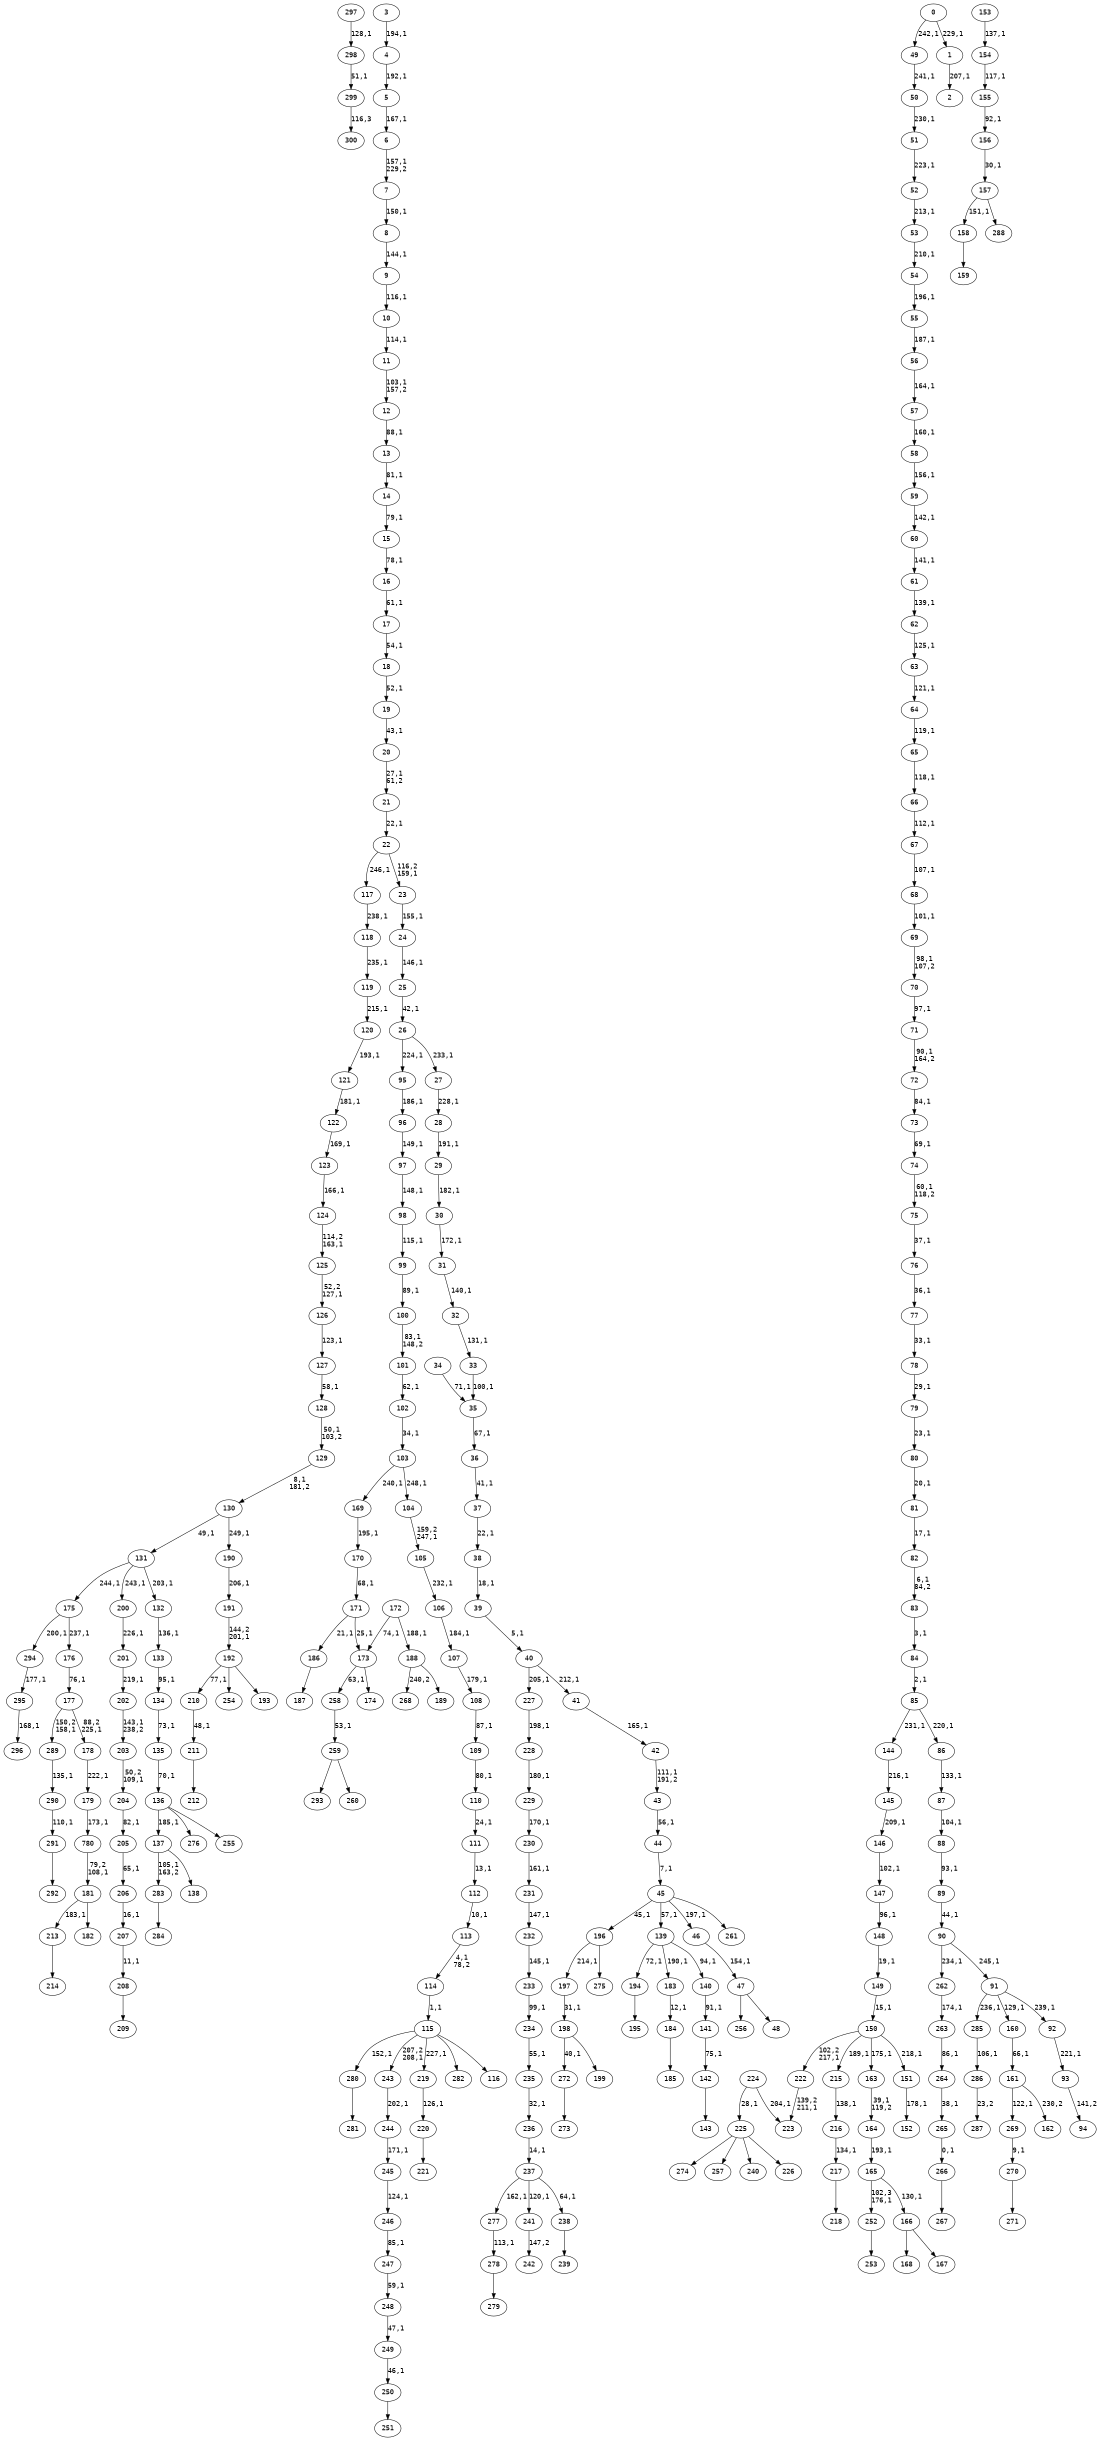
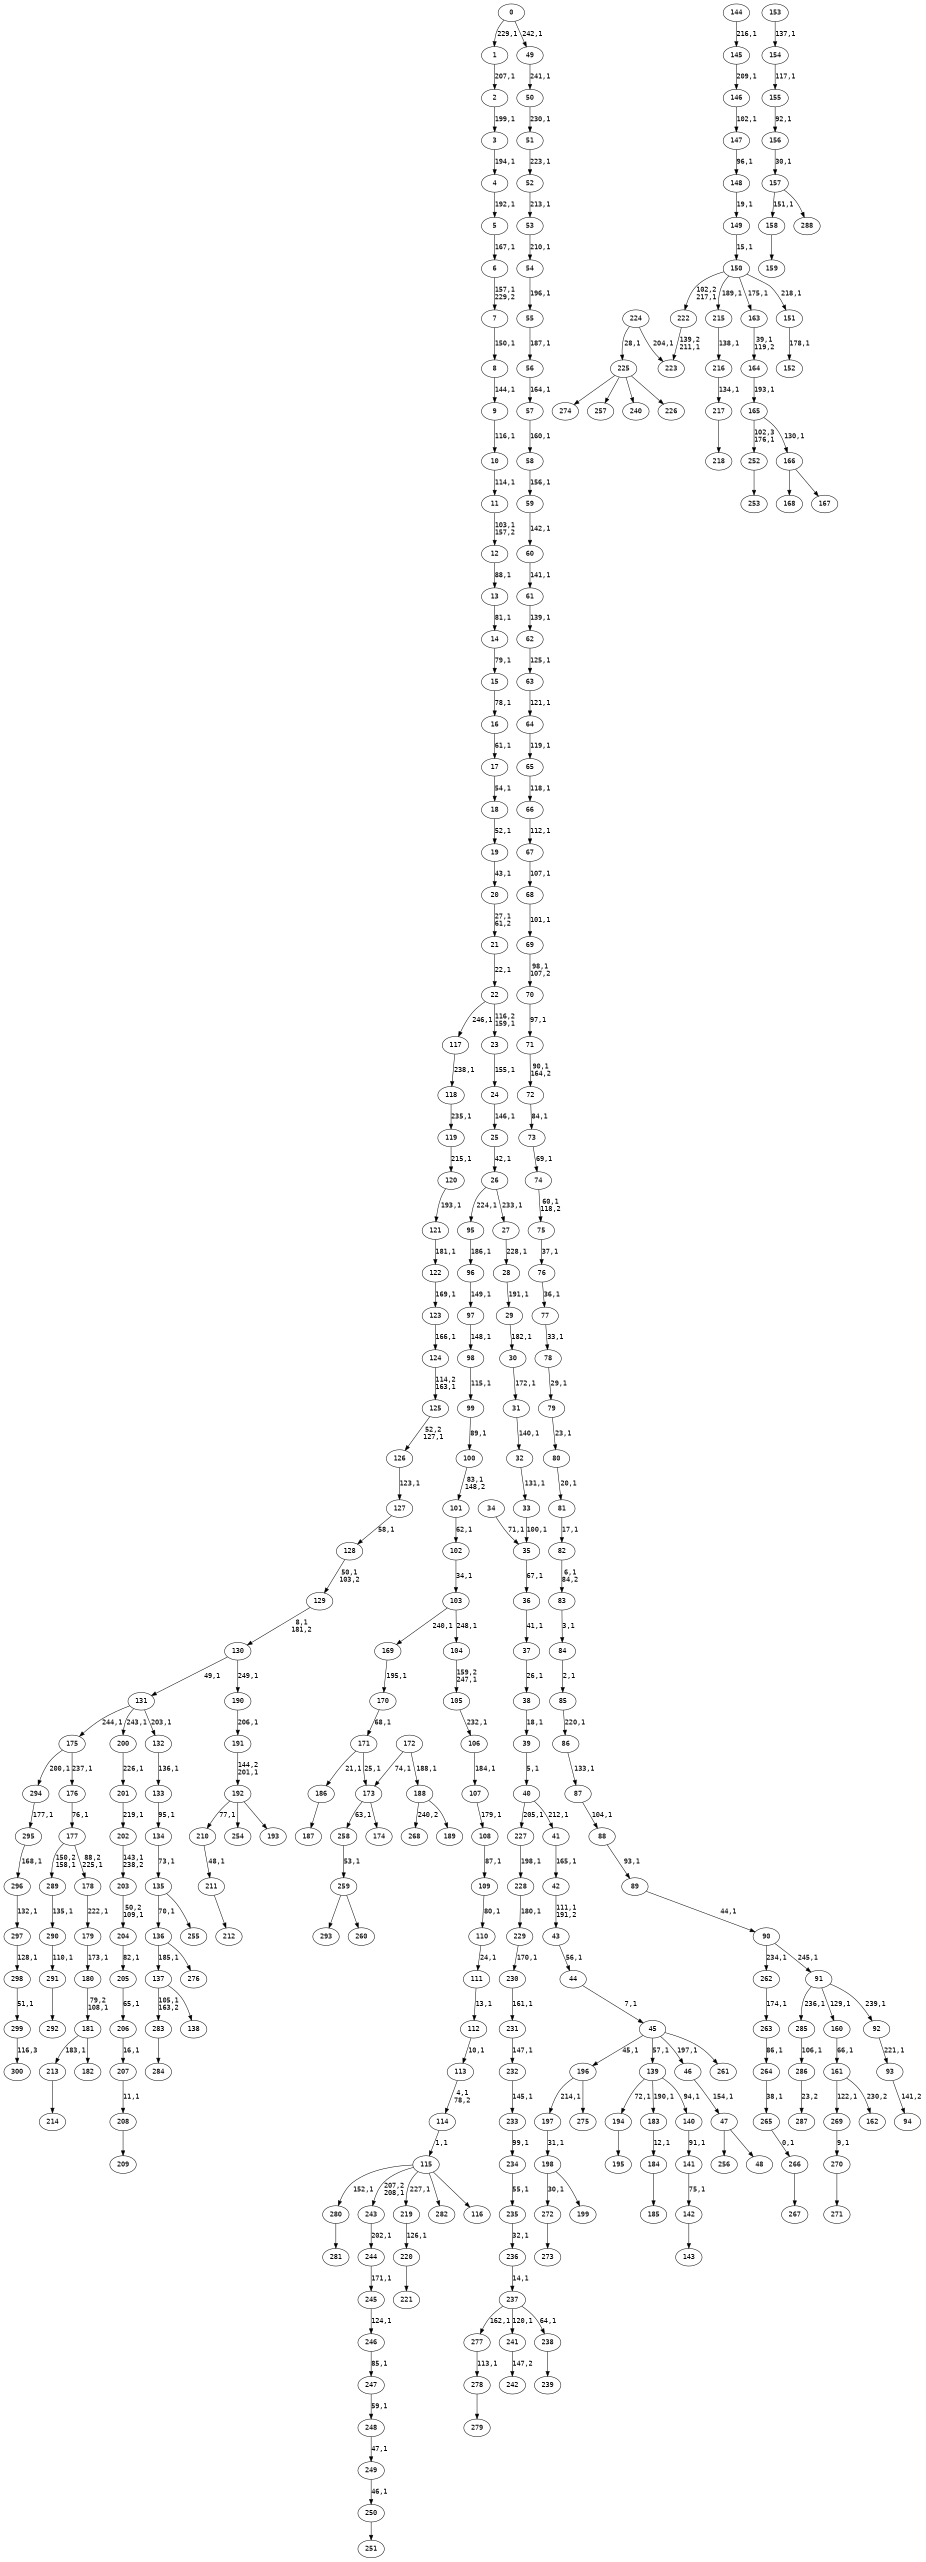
  digraph {
    fontname="DejaVu Sans Mono"
    node [fontname="DejaVu Sans Mono"]
    edge [fontname="DejaVu Sans Mono"]
    299
    300
    298
    297
    296
    295
    294
    291
    292
    290
    289
    286
    287
    285
    283
    284
    280
    281
    278
    279
    277
    272
    273
    270
    271
    269
    266
    267
    265
    264
    263
    262
    259
    293
    260
    258
    252
    253
    250
    251
    249
    248
    247
    246
    245
    244
    243
    241
    242
    238
    239
    237
    236
    235
    234
    233
    232
    231
    230
    229
    228
    227
    225
    274
    257
    240
    226
    224
    223
    222
    220
    221
    219
    217
    218
    216
    215
    213
    214
    211
    212
    210
    208
    209
    207
    206
    205
    204
    203
    202
    201
    200
    198
    199
    197
    196
    275
    194
    195
    192
    254
    193
    191
    190
    188
    268
    189
    186
    187
    184
    185
    183
    181
    182
-   180 [label=780]
+   180
    179
    178
    177
    176
    175
    173
    174
    172
    171
    170
    169
    166
    168
    167
    165
    164
    163
    161
    162
    160
    158
    159
    157
    288
    156
    155
    154
    153
    151
    152
    150
    149
    148
    147
    146
    145
    144
    142
    143
    141
    140
    139
    137
    138
    136
    276
    255
    135
    134
    133
    132
    131
    130
    129
    128
    127
    126
    125
    124
    123
    122
    121
    120
    119
    118
    117
    115
    282
    116
    114
    113
    112
    111
    110
    109
    108
    107
    106
    105
    104
    103
    102
    101
    100
    99
    98
    97
    96
    95
    93
    94
    92
    91
    90
    89
    88
    87
    86
    85
    84
    83
    82
    81
    80
    79
    78
    77
    76
    75
    74
    73
    72
    71
    70
    69
    68
    67
    66
    65
    64
    63
    62
    61
    60
    59
    58
    57
    56
    55
    54
    53
    52
    51
    50
    49
    47
    256
    48
    46
    45
    261
    44
    43
    42
    41
    40
    39
    38
    37
    36
    35
    34
    33
    32
    31
    30
    29
    28
    27
    26
    25
    24
    23
    22
    21
    20
    19
    18
    17
    16
    15
    14
    13
    12
    11
    10
    9
    8
    7
    6
    5
    4
    3
    2
    1
    0
    299 -> 300 [label="116,3"]
    298 -> 299 [label="51,1"]
    297 -> 298 [label="128,1"]
+   296 -> 297 [label="132,1"]
    295 -> 296 [label="168,1"]
    294 -> 295 [label="177,1"]
    291 -> 292
    290 -> 291 [label="110,1"]
    289 -> 290 [label="135,1"]
    286 -> 287 [label="23,2"]
    285 -> 286 [label="106,1"]
    283 -> 284
    280 -> 281
    278 -> 279
    277 -> 278 [label="113,1"]
    272 -> 273
    270 -> 271
    269 -> 270 [label="9,1"]
    266 -> 267
    265 -> 266 [label="0,1"]
    264 -> 265 [label="38,1"]
    263 -> 264 [label="86,1"]
    262 -> 263 [label="174,1"]
    259 -> 293
    259 -> 260
    258 -> 259 [label="53,1"]
    252 -> 253
    250 -> 251
    249 -> 250 [label="46,1"]
    248 -> 249 [label="47,1"]
    247 -> 248 [label="59,1"]
    246 -> 247 [label="85,1"]
    245 -> 246 [label="124,1"]
    244 -> 245 [label="171,1"]
    243 -> 244 [label="202,1"]
    241 -> 242 [label="147,2"]
    238 -> 239
    237 -> 277 [label="162,1"]
    237 -> 241 [label="120,1"]
    237 -> 238 [label="64,1"]
    236 -> 237 [label="14,1"]
    235 -> 236 [label="32,1"]
    234 -> 235 [label="55,1"]
    233 -> 234 [label="99,1"]
    232 -> 233 [label="145,1"]
    231 -> 232 [label="147,1"]
    230 -> 231 [label="161,1"]
    229 -> 230 [label="170,1"]
    228 -> 229 [label="180,1"]
    227 -> 228 [label="198,1"]
    225 -> 274
    225 -> 257
    225 -> 240
    225 -> 226
    224 -> 225 [label="28,1"]
    224 -> 223 [label="204,1"]
    222 -> 223 [label="139,2\n211,1"]
    220 -> 221
    219 -> 220 [label="126,1"]
    217 -> 218
    216 -> 217 [label="134,1"]
    215 -> 216 [label="138,1"]
    213 -> 214
    211 -> 212
    210 -> 211 [label="48,1"]
    208 -> 209
    207 -> 208 [label="11,1"]
    206 -> 207 [label="16,1"]
    205 -> 206 [label="65,1"]
    204 -> 205 [label="82,1"]
    203 -> 204 [label="50,2\n109,1"]
    202 -> 203 [label="143,1\n238,2"]
    201 -> 202 [label="219,1"]
    200 -> 201 [label="226,1"]
-   198 -> 272 [label="40,1"]
+   198 -> 272 [label="30,1"]
    198 -> 199
    197 -> 198 [label="31,1"]
    196 -> 197 [label="214,1"]
    196 -> 275
    194 -> 195
    192 -> 210 [label="77,1"]
    192 -> 254
    192 -> 193
    191 -> 192 [label="144,2\n201,1"]
    190 -> 191 [label="206,1"]
    188 -> 268 [label="240,2"]
    188 -> 189
    186 -> 187
    184 -> 185
    183 -> 184 [label="12,1"]
    181 -> 213 [label="183,1"]
    181 -> 182
    180 -> 181 [label="79,2\n108,1"]
    179 -> 180 [label="173,1"]
    178 -> 179 [label="222,1"]
    177 -> 289 [label="150,2\n158,1"]
    177 -> 178 [label="88,2\n225,1"]
    176 -> 177 [label="76,1"]
    175 -> 294 [label="200,1"]
    175 -> 176 [label="237,1"]
    173 -> 258 [label="63,1"]
    173 -> 174
    172 -> 188 [label="188,1"]
    172 -> 173 [label="74,1"]
    171 -> 186 [label="21,1"]
    171 -> 173 [label="25,1"]
    170 -> 171 [label="68,1"]
    169 -> 170 [label="195,1"]
    166 -> 168
    166 -> 167
    165 -> 252 [label="102,3\n176,1"]
    165 -> 166 [label="130,1"]
    164 -> 165 [label="193,1"]
    163 -> 164 [label="39,1\n119,2"]
    161 -> 269 [label="122,1"]
    161 -> 162 [label="230,2"]
    160 -> 161 [label="66,1"]
    158 -> 159
    157 -> 158 [label="151,1"]
    157 -> 288
    156 -> 157 [label="30,1"]
    155 -> 156 [label="92,1"]
    154 -> 155 [label="117,1"]
    153 -> 154 [label="137,1"]
    151 -> 152 [label="178,1"]
    150 -> 222 [label="102,2\n217,1"]
    150 -> 215 [label="189,1"]
    150 -> 163 [label="175,1"]
    150 -> 151 [label="218,1"]
    149 -> 150 [label="15,1"]
    148 -> 149 [label="19,1"]
    147 -> 148 [label="96,1"]
    146 -> 147 [label="102,1"]
    145 -> 146 [label="209,1"]
    144 -> 145 [label="216,1"]
    142 -> 143
    141 -> 142 [label="75,1"]
    140 -> 141 [label="91,1"]
    139 -> 194 [label="72,1"]
    139 -> 183 [label="190,1"]
    139 -> 140 [label="94,1"]
    137 -> 283 [label="105,1\n163,2"]
    137 -> 138
    136 -> 137 [label="185,1"]
    136 -> 276
-   136 -> 255
+   135 -> 255
    135 -> 136 [label="70,1"]
    134 -> 135 [label="73,1"]
    133 -> 134 [label="95,1"]
    132 -> 133 [label="136,1"]
    131 -> 200 [label="243,1"]
    131 -> 175 [label="244,1"]
    131 -> 132 [label="203,1"]
    130 -> 190 [label="249,1"]
    130 -> 131 [label="49,1"]
    129 -> 130 [label="8,1\n181,2"]
    128 -> 129 [label="50,1\n103,2"]
    127 -> 128 [label="58,1"]
    126 -> 127 [label="123,1"]
    125 -> 126 [label="52,2\n127,1"]
    124 -> 125 [label="114,2\n163,1"]
    123 -> 124 [label="166,1"]
    122 -> 123 [label="169,1"]
    121 -> 122 [label="181,1"]
    120 -> 121 [label="193,1"]
    119 -> 120 [label="215,1"]
    118 -> 119 [label="235,1"]
    117 -> 118 [label="238,1"]
    115 -> 280 [label="152,1"]
    115 -> 243 [label="207,2\n208,1"]
    115 -> 219 [label="227,1"]
    115 -> 282
    115 -> 116
    114 -> 115 [label="1,1"]
    113 -> 114 [label="4,1\n78,2"]
    112 -> 113 [label="10,1"]
    111 -> 112 [label="13,1"]
    110 -> 111 [label="24,1"]
    109 -> 110 [label="80,1"]
    108 -> 109 [label="87,1"]
    107 -> 108 [label="179,1"]
    106 -> 107 [label="184,1"]
    105 -> 106 [label="232,1"]
    104 -> 105 [label="159,2\n247,1"]
    103 -> 169 [label="240,1"]
    103 -> 104 [label="248,1"]
    102 -> 103 [label="34,1"]
    101 -> 102 [label="62,1"]
    100 -> 101 [label="83,1\n148,2"]
    99 -> 100 [label="89,1"]
    98 -> 99 [label="115,1"]
    97 -> 98 [label="148,1"]
    96 -> 97 [label="149,1"]
    95 -> 96 [label="186,1"]
    93 -> 94 [label="141,2"]
    92 -> 93 [label="221,1"]
    91 -> 285 [label="236,1"]
    91 -> 160 [label="129,1"]
    91 -> 92 [label="239,1"]
    90 -> 262 [label="234,1"]
    90 -> 91 [label="245,1"]
    89 -> 90 [label="44,1"]
    88 -> 89 [label="93,1"]
    87 -> 88 [label="104,1"]
    86 -> 87 [label="133,1"]
-   85 -> 144 [label="231,1"]
    85 -> 86 [label="220,1"]
    84 -> 85 [label="2,1"]
    83 -> 84 [label="3,1"]
    82 -> 83 [label="6,1\n84,2"]
    81 -> 82 [label="17,1"]
    80 -> 81 [label="20,1"]
    79 -> 80 [label="23,1"]
    78 -> 79 [label="29,1"]
    77 -> 78 [label="33,1"]
    76 -> 77 [label="36,1"]
    75 -> 76 [label="37,1"]
    74 -> 75 [label="60,1\n118,2"]
    73 -> 74 [label="69,1"]
    72 -> 73 [label="84,1"]
    71 -> 72 [label="90,1\n164,2"]
    70 -> 71 [label="97,1"]
    69 -> 70 [label="98,1\n107,2"]
    68 -> 69 [label="101,1"]
    67 -> 68 [label="107,1"]
    66 -> 67 [label="112,1"]
    65 -> 66 [label="118,1"]
    64 -> 65 [label="119,1"]
    63 -> 64 [label="121,1"]
    62 -> 63 [label="125,1"]
    61 -> 62 [label="139,1"]
    60 -> 61 [label="141,1"]
    59 -> 60 [label="142,1"]
    58 -> 59 [label="156,1"]
    57 -> 58 [label="160,1"]
    56 -> 57 [label="164,1"]
    55 -> 56 [label="187,1"]
    54 -> 55 [label="196,1"]
    53 -> 54 [label="210,1"]
    52 -> 53 [label="213,1"]
    51 -> 52 [label="223,1"]
    50 -> 51 [label="230,1"]
    49 -> 50 [label="241,1"]
    47 -> 256
    47 -> 48
    46 -> 47 [label="154,1"]
    45 -> 196 [label="45,1"]
    45 -> 139 [label="57,1"]
    45 -> 46 [label="197,1"]
    45 -> 261
    44 -> 45 [label="7,1"]
    43 -> 44 [label="56,1"]
    42 -> 43 [label="111,1\n191,2"]
    41 -> 42 [label="165,1"]
    40 -> 227 [label="205,1"]
    40 -> 41 [label="212,1"]
    39 -> 40 [label="5,1"]
    38 -> 39 [label="18,1"]
-   37 -> 38 [label="22,1"]
+   37 -> 38 [label="26,1"]
    36 -> 37 [label="41,1"]
    35 -> 36 [label="67,1"]
    34 -> 35 [label="71,1"]
    33 -> 35 [label="100,1"]
    32 -> 33 [label="131,1"]
    31 -> 32 [label="140,1"]
    30 -> 31 [label="172,1"]
    29 -> 30 [label="182,1"]
    28 -> 29 [label="191,1"]
    27 -> 28 [label="228,1"]
    26 -> 95 [label="224,1"]
    26 -> 27 [label="233,1"]
    25 -> 26 [label="42,1"]
    24 -> 25 [label="146,1"]
    23 -> 24 [label="155,1"]
    22 -> 117 [label="246,1"]
    22 -> 23 [label="116,2\n159,1"]
    21 -> 22 [label="22,1"]
    20 -> 21 [label="27,1\n61,2"]
    19 -> 20 [label="43,1"]
    18 -> 19 [label="52,1"]
    17 -> 18 [label="54,1"]
    16 -> 17 [label="61,1"]
    15 -> 16 [label="78,1"]
    14 -> 15 [label="79,1"]
    13 -> 14 [label="81,1"]
    12 -> 13 [label="88,1"]
    11 -> 12 [label="103,1\n157,2"]
    10 -> 11 [label="114,1"]
    9 -> 10 [label="116,1"]
    8 -> 9 [label="144,1"]
    7 -> 8 [label="150,1"]
    6 -> 7 [label="157,1\n229,2"]
    5 -> 6 [label="167,1"]
    4 -> 5 [label="192,1"]
    3 -> 4 [label="194,1"]
+   2 -> 3 [label="199,1"]
    1 -> 2 [label="207,1"]
    0 -> 49 [label="242,1"]
    0 -> 1 [label="229,1"]
  }
